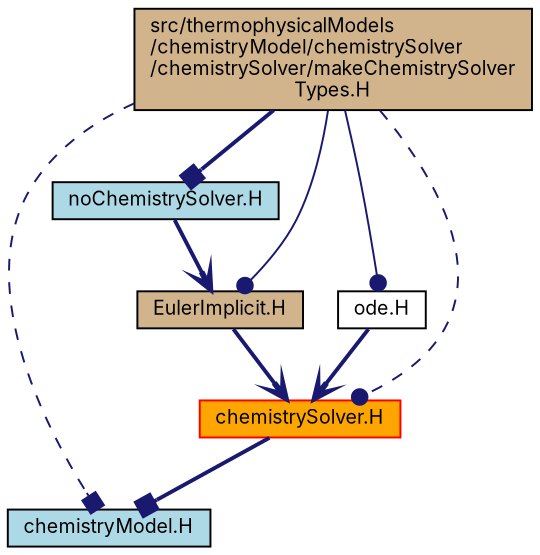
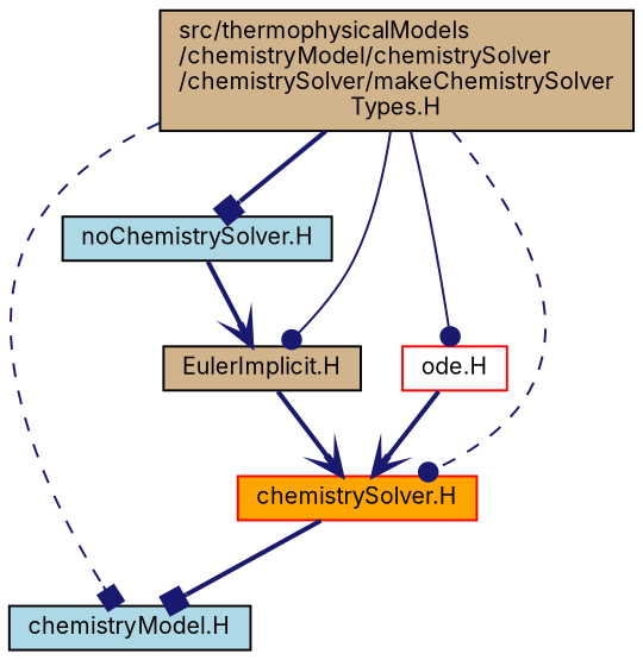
  digraph {
    fontname=Inter
    node [color=black fillcolor=tan fontname=Inter fontsize=10 shape=record style=filled]
    edge [arrowhead=dot color=midnightblue fontname=Inter fontsize=10 labelfontname=FreeSans labelfontsize=10 style=bold]
    n1 [fontcolor=black height=0.2 label="src/thermophysicalModels\l/chemistryModel/chemistrySolver\l/chemistrySolver/makeChemistrySolver\lTypes.H" width=0.4]
    n2 [color=red fillcolor=orange height=0.2 label="chemistrySolver.H" width=0.4]
    n3 [fillcolor=lightblue height=0.2 label="chemistryModel.H" width=0.4]
    n4 [fillcolor=lightblue height=0.2 label="noChemistrySolver.H" width=0.4]
    n5 [height=0.2 label="EulerImplicit.H" width=0.4]
-   n6 [fillcolor=white height=0.2 label="ode.H" width=0.4]
+   n6 [color=red fillcolor=white height=0.2 label="ode.H" width=0.4]
    n1 -> n2 [style=dashed]
    n1 -> n3 [arrowhead=box style=dashed]
    n1 -> n4 [arrowhead=box]
    n1 -> n5 [style=solid]
    n1 -> n6 [style=solid]
    n2 -> n3 [arrowhead=box]
    n4 -> n5 [arrowhead=vee]
    n5 -> n2 [arrowhead=vee]
    n6 -> n2 [arrowhead=vee]
  }
